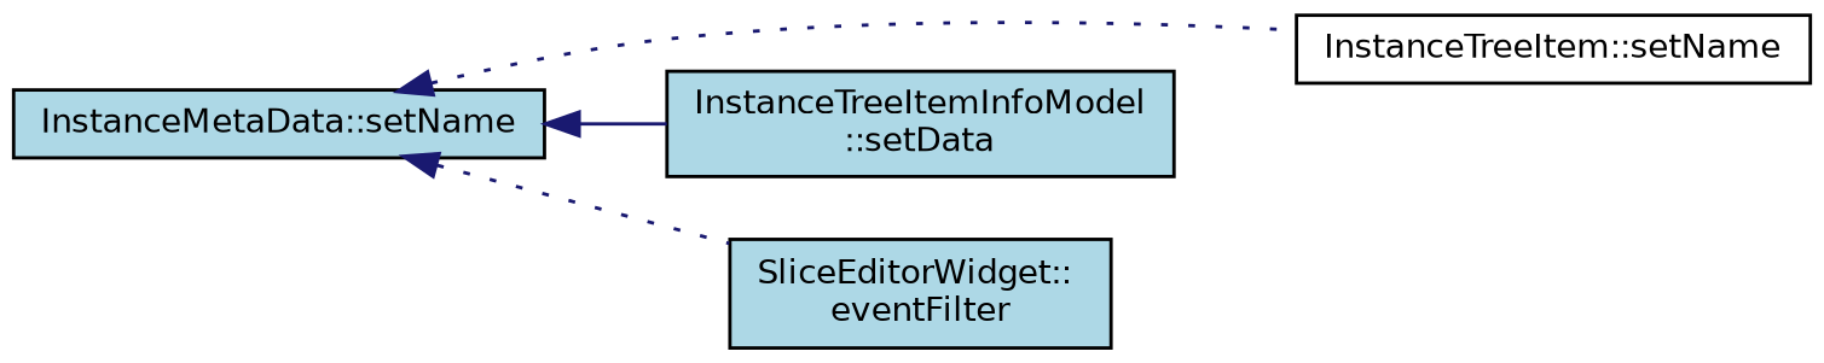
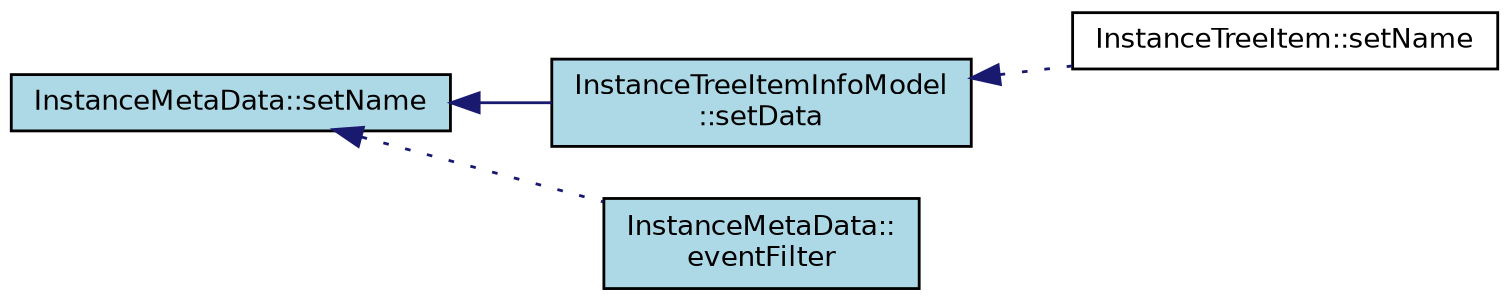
  digraph {
    rankdir=LR
    node [color=black fillcolor=lightblue fontname=Helvetica fontsize=10 shape=record style=filled]
    edge [color=midnightblue dir=back fontname=Helvetica fontsize=10 labelfontname=Helvetica labelfontsize=10 style=dotted]
    n1 [fontcolor=black height=0.2 label="InstanceMetaData::setName" width=0.4]
    n2 [fillcolor=white height=0.2 label="InstanceTreeItem::setName" width=0.4]
    n3 [height=0.2 label="InstanceTreeItemInfoModel\l::setData" width=0.4]
-   n4 [height=0.2 label="SliceEditorWidget::\leventFilter" width=0.4]
-   n1 -> n2
+   n4 [height=0.2 label="InstanceMetaData::\leventFilter" width=0.4]
+   n3 -> n2
    n1 -> n3 [style=solid]
    n1 -> n4
  }
